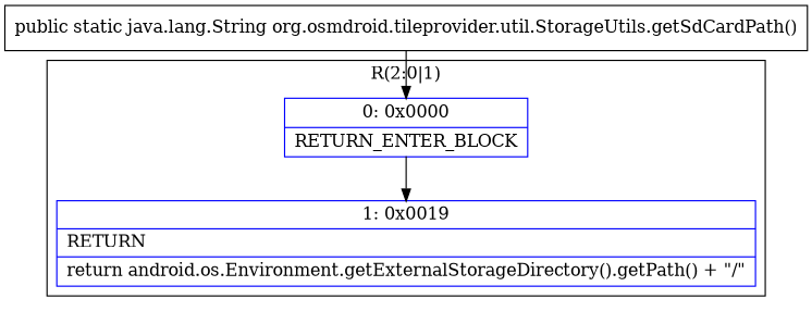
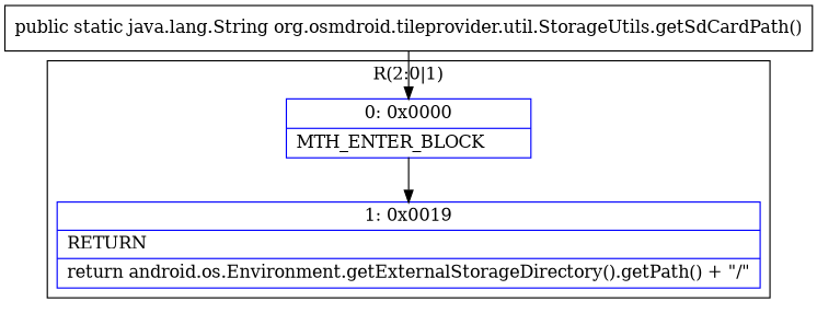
  digraph {
    node [color=blue shape=record]
-   n1 [label="{0\:\ 0x0000|RETURN_ENTER_BLOCK\l}"]
+   n1 [label="{0\:\ 0x0000|MTH_ENTER_BLOCK\l}"]
    n2 [label="{1\:\ 0x0019|RETURN\l|return android.os.Environment.getExternalStorageDirectory().getPath() + \"\/\"\l}"]
    n3 [label="{public static java.lang.String org.osmdroid.tileprovider.util.StorageUtils.getSdCardPath() }" color=""]
    subgraph cluster_1 {
      label="R(2:0|1)"
      n1
      n2
    }
    n1 -> n2
    n3 -> n1
  }
